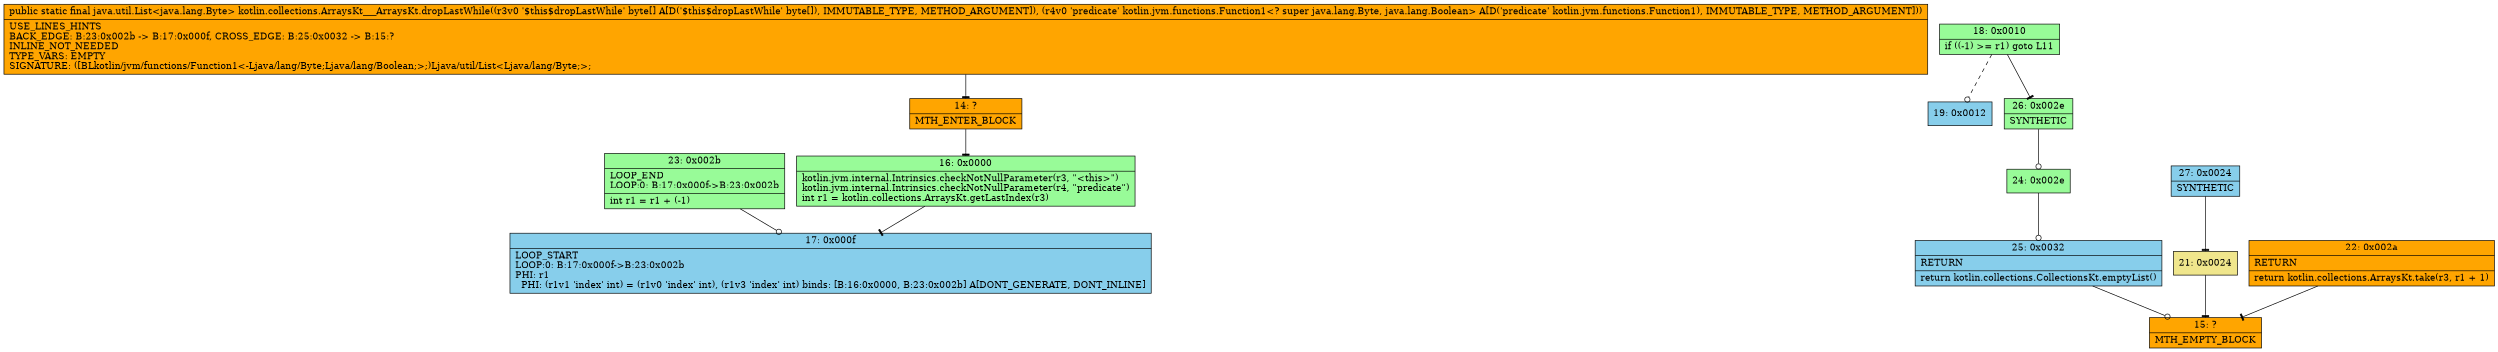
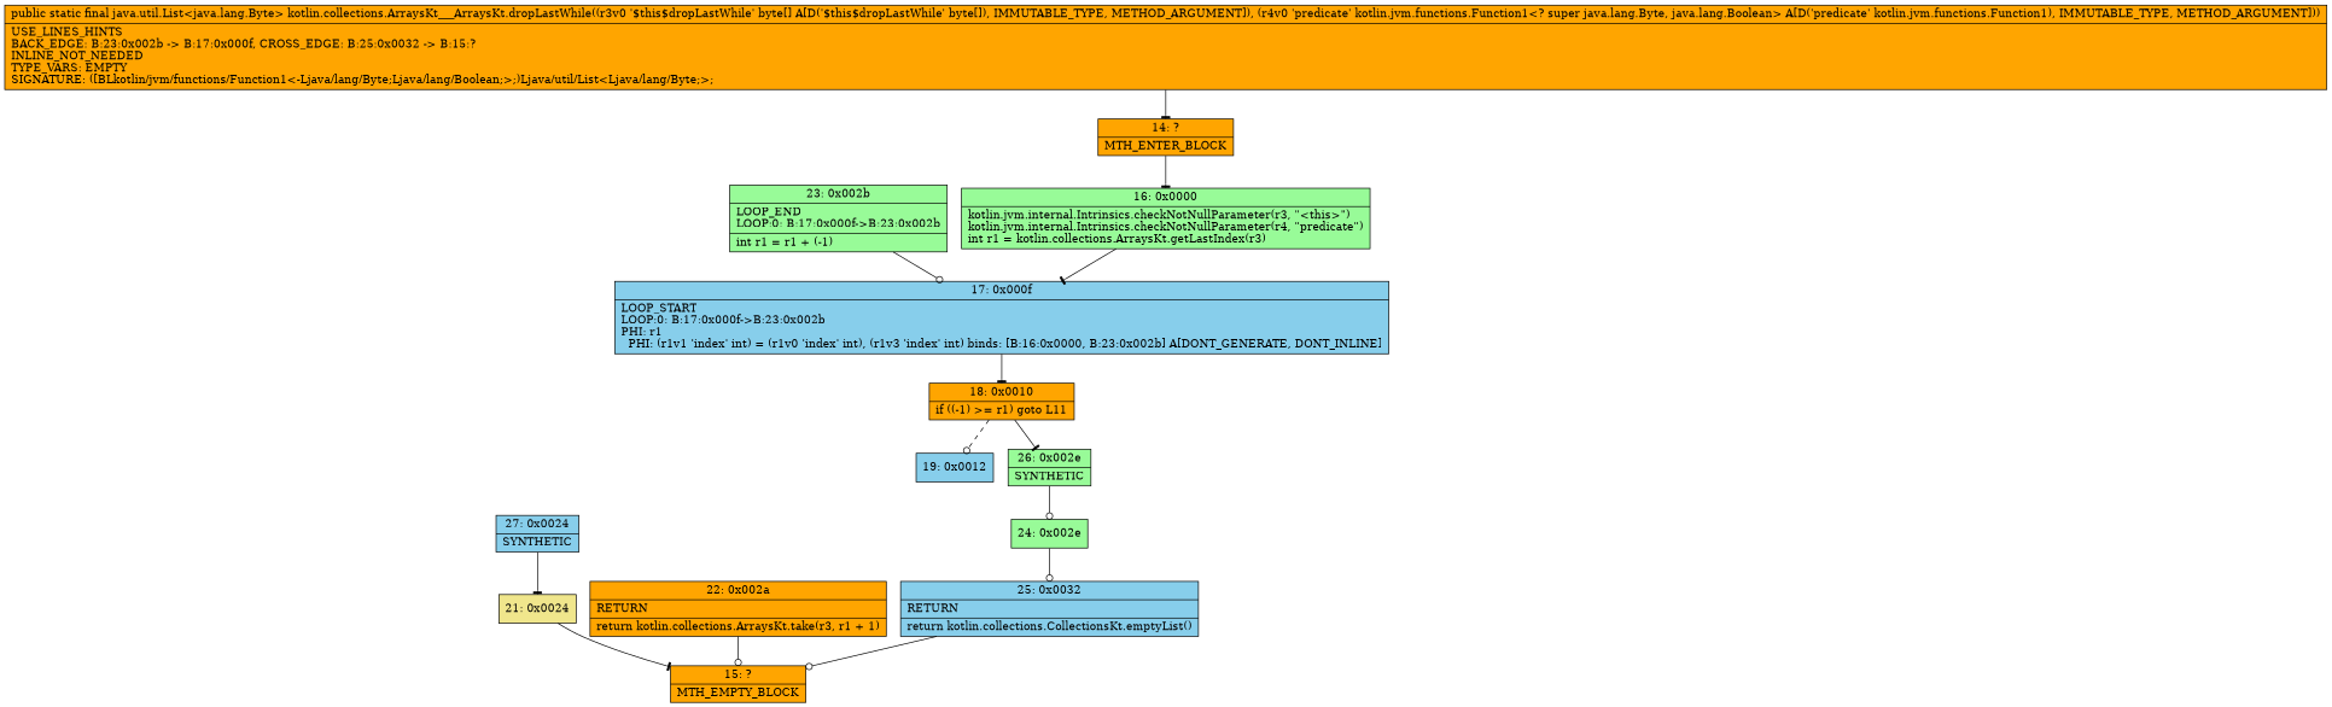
  digraph {
    node [fillcolor=orange shape=record style=filled]
    edge [arrowhead=tee]
    n1 [label="{14\:\ ?|MTH_ENTER_BLOCK\l}"]
    n2 [fillcolor=palegreen label="{16\:\ 0x0000|kotlin.jvm.internal.Intrinsics.checkNotNullParameter(r3, \"\<this\>\")\lkotlin.jvm.internal.Intrinsics.checkNotNullParameter(r4, \"predicate\")\lint r1 = kotlin.collections.ArraysKt.getLastIndex(r3)\l}"]
    n3 [fillcolor=skyblue label="{17\:\ 0x000f|LOOP_START\lLOOP:0: B:17:0x000f\-\>B:23:0x002b\lPHI: r1 \l  PHI: (r1v1 'index' int) = (r1v0 'index' int), (r1v3 'index' int) binds: [B:16:0x0000, B:23:0x002b] A[DONT_GENERATE, DONT_INLINE]\l}"]
-   n4 [fillcolor=palegreen label="{18\:\ 0x0010|if ((\-1) \>= r1) goto L11\l}"]
+   n4 [label="{18\:\ 0x0010|if ((\-1) \>= r1) goto L11\l}"]
    n5 [fillcolor=skyblue label="{19\:\ 0x0012}"]
    n6 [fillcolor=palegreen label="{26\:\ 0x002e|SYNTHETIC\l}"]
    n7 [fillcolor=palegreen label="{24\:\ 0x002e}"]
    n8 [fillcolor=palegreen label="{23\:\ 0x002b|LOOP_END\lLOOP:0: B:17:0x000f\-\>B:23:0x002b\l|int r1 = r1 + (\-1)\l}"]
    n9 [fillcolor=skyblue label="{27\:\ 0x0024|SYNTHETIC\l}"]
    n10 [fillcolor=khaki label="{21\:\ 0x0024}"]
    n11 [label="{15\:\ ?|MTH_EMPTY_BLOCK\l}"]
    n12 [label="{22\:\ 0x002a|RETURN\l|return kotlin.collections.ArraysKt.take(r3, r1 + 1)\l}"]
    n13 [fillcolor=skyblue label="{25\:\ 0x0032|RETURN\l|return kotlin.collections.CollectionsKt.emptyList()\l}"]
    n14 [label="{public static final java.util.List\<java.lang.Byte\> kotlin.collections.ArraysKt___ArraysKt.dropLastWhile((r3v0 '$this$dropLastWhile' byte[] A[D('$this$dropLastWhile' byte[]), IMMUTABLE_TYPE, METHOD_ARGUMENT]), (r4v0 'predicate' kotlin.jvm.functions.Function1\<? super java.lang.Byte, java.lang.Boolean\> A[D('predicate' kotlin.jvm.functions.Function1), IMMUTABLE_TYPE, METHOD_ARGUMENT]))  | USE_LINES_HINTS\lBACK_EDGE: B:23:0x002b \-\> B:17:0x000f, CROSS_EDGE: B:25:0x0032 \-\> B:15:?\lINLINE_NOT_NEEDED\lTYPE_VARS: EMPTY\lSIGNATURE: ([BLkotlin\/jvm\/functions\/Function1\<\-Ljava\/lang\/Byte;Ljava\/lang\/Boolean;\>;)Ljava\/util\/List\<Ljava\/lang\/Byte;\>;\l}"]
    n1 -> n2
    n2 -> n3
+   n3 -> n4
    n4 -> n5 [arrowhead=odot style=dashed]
    n4 -> n6
    n6 -> n7 [arrowhead=odot]
    n7 -> n13 [arrowhead=odot]
    n8 -> n3 [arrowhead=odot]
    n9 -> n10
    n10 -> n11
-   n12 -> n11
+   n12 -> n11 [arrowhead=odot]
    n13 -> n11 [arrowhead=odot]
    n14 -> n1
  }
